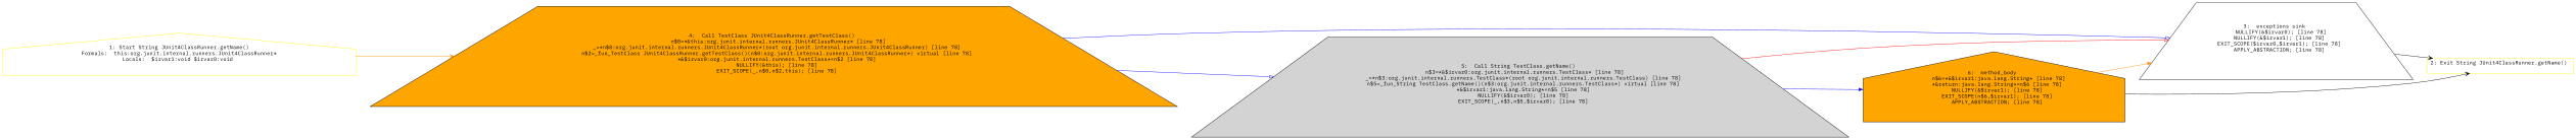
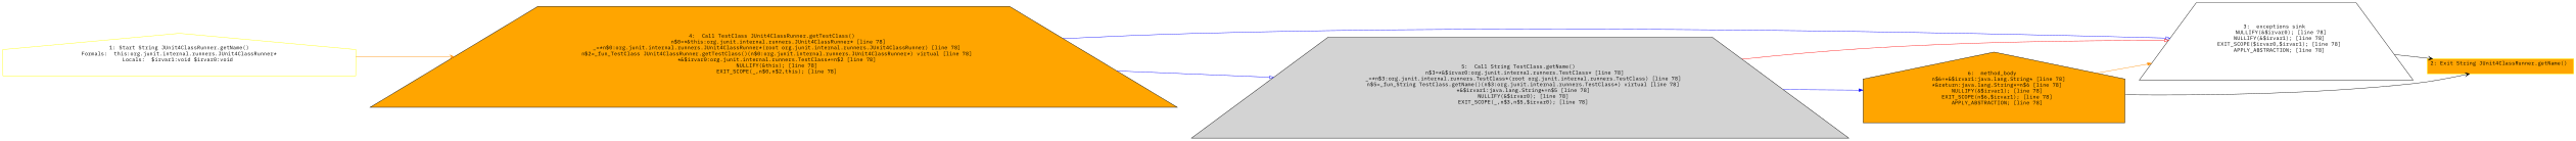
  digraph {
    rankdir=LR
    fontname="IBM Plex Mono"
    node [style=filled fillcolor=orange shape=trapezium fontname="IBM Plex Mono"]
    edge [color=blue arrowhead=vee fontname="IBM Plex Mono"]
    n1 [color=yellow label="1: Start String JUnit4ClassRunner.getName()\nFormals:  this:org.junit.internal.runners.JUnit4ClassRunner*\nLocals:  $irvar1:void $irvar0:void \n  " fillcolor=white shape=house]
    n2 [label="4:  Call TestClass JUnit4ClassRunner.getTestClass() \n   n$0=*&this:org.junit.internal.runners.JUnit4ClassRunner* [line 78]\n  _=*n$0:org.junit.internal.runners.JUnit4ClassRunner*(root org.junit.internal.runners.JUnit4ClassRunner) [line 78]\n  n$2=_fun_TestClass JUnit4ClassRunner.getTestClass()(n$0:org.junit.internal.runners.JUnit4ClassRunner*) virtual [line 78]\n  *&$irvar0:org.junit.internal.runners.TestClass*=n$2 [line 78]\n  NULLIFY(&this); [line 78]\n  EXIT_SCOPE(_,n$0,n$2,this); [line 78]\n "]
    n3 [label="3:  exceptions sink \n   NULLIFY(&$irvar0); [line 78]\n  NULLIFY(&$irvar1); [line 78]\n  EXIT_SCOPE($irvar0,$irvar1); [line 78]\n  APPLY_ABSTRACTION; [line 78]\n " fillcolor=white]
    n4 [label="5:  Call String TestClass.getName() \n   n$3=*&$irvar0:org.junit.internal.runners.TestClass* [line 78]\n  _=*n$3:org.junit.internal.runners.TestClass*(root org.junit.internal.runners.TestClass) [line 78]\n  n$5=_fun_String TestClass.getName()(n$3:org.junit.internal.runners.TestClass*) virtual [line 78]\n  *&$irvar1:java.lang.String*=n$5 [line 78]\n  NULLIFY(&$irvar0); [line 78]\n  EXIT_SCOPE(_,n$3,n$5,$irvar0); [line 78]\n " fillcolor=lightgrey]
-   n5 [color=yellow label="2: Exit String JUnit4ClassRunner.getName() \n  " fillcolor=white shape=box]
+   n5 [color=yellow label="2: Exit String JUnit4ClassRunner.getName() \n  " shape=box]
    n6 [label="6:  method_body \n   n$6=*&$irvar1:java.lang.String* [line 78]\n  *&return:java.lang.String*=n$6 [line 78]\n  NULLIFY(&$irvar1); [line 78]\n  EXIT_SCOPE(n$6,$irvar1); [line 78]\n  APPLY_ABSTRACTION; [line 78]\n " shape=house]
    n1 -> n2 [color=darkorange]
    n2 -> n3 [arrowhead=onormal]
    n2 -> n4 [arrowhead=onormal]
    n3 -> n5 [color=black]
    n4 -> n3 [color=red arrowhead=onormal]
    n4 -> n6 [arrowhead=normal]
    n6 -> n3 [color=darkorange arrowhead=normal]
    n6 -> n5 [color=black]
  }
